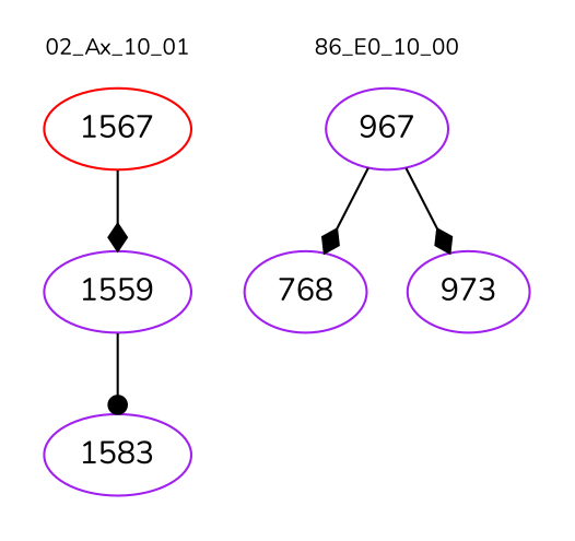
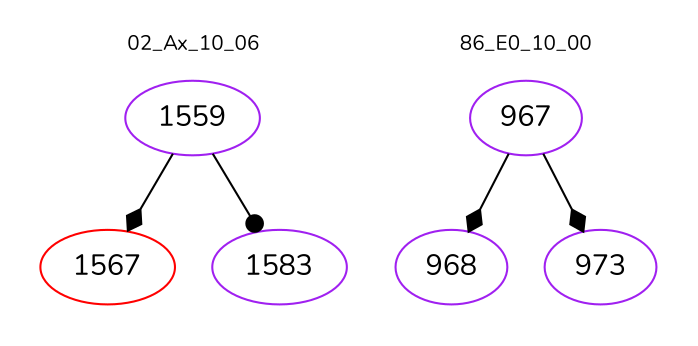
  digraph {
    fontname=Nunito
    node [color=purple fontname=Nunito]
    edge [arrowhead=diamond color=black fontname=Nunito]
    n1 [label=1559]
    n2 [color=red label=1567]
    n3 [label=1583]
    n4 [label=967]
-   n5 [label=768]
+   n5 [label=968]
    n6 [label=973]
    subgraph cluster_1 {
      color=white
      fontsize=10
-     label="02_Ax_10_01"
+     label="02_Ax_10_06"
      n1
      n2
      n3
    }
    subgraph cluster_2 {
      color=white
      fontsize=10
      label="86_E0_10_00"
      n4
      n5
      n6
    }
-   n2 -> n1
+   n1 -> n2
    n1 -> n3 [arrowhead=dot]
    n4 -> n5
    n4 -> n6
  }
